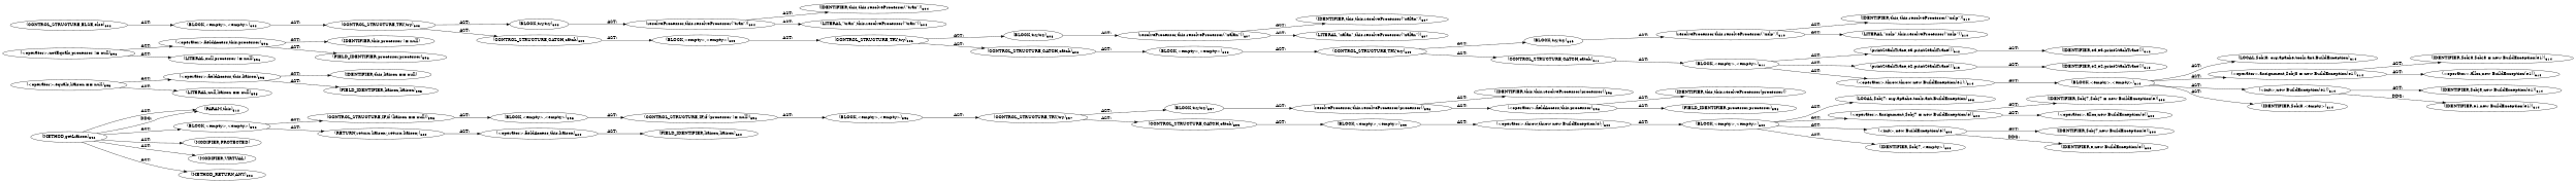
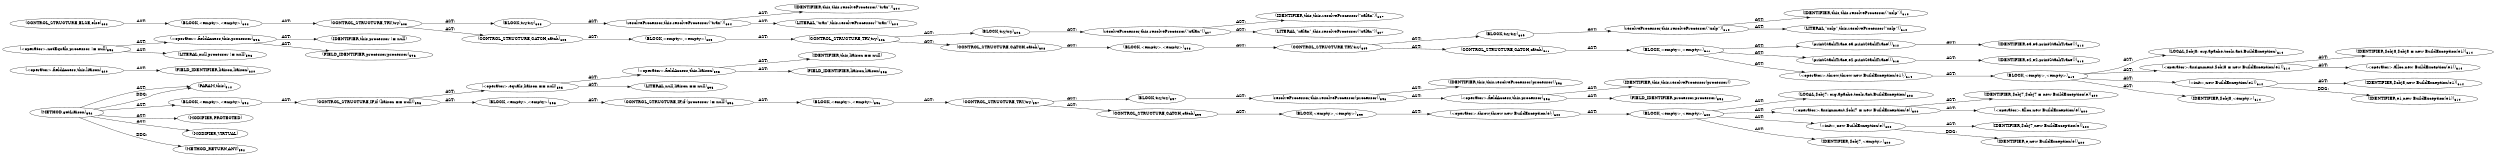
  digraph {
    rankdir=LR
    n1 [label=<(METHOD,getLiaison)<SUB>592</SUB>>]
    n2 [label=<(PARAM,this)<SUB>512</SUB>>]
    n3 [label=<(BLOCK,&lt;empty&gt;,&lt;empty&gt;)<SUB>592</SUB>>]
    n4 [label=<(MODIFIER,PROTECTED)>]
    n5 [label=<(MODIFIER,VIRTUAL)>]
    n6 [label=<(METHOD_RETURN,ANY)<SUB>592</SUB>>]
    n7 [label=<(CONTROL_STRUCTURE,IF,if (liaison == null))<SUB>595</SUB>>]
-   n8 [label=<(RETURN,return liaison;,return liaison;)<SUB>620</SUB>>]
    n9 [label=<(&lt;operator&gt;.equals,liaison == null)<SUB>595</SUB>>]
    n10 [label=<(BLOCK,&lt;empty&gt;,&lt;empty&gt;)<SUB>595</SUB>>]
    n11 [label=<(&lt;operator&gt;.fieldAccess,this.liaison)<SUB>620</SUB>>]
    n12 [label=<(&lt;operator&gt;.fieldAccess,this.liaison)<SUB>595</SUB>>]
    n13 [label=<(LITERAL,null,liaison == null)<SUB>595</SUB>>]
    n14 [label=<(CONTROL_STRUCTURE,IF,if (processor != null))<SUB>596</SUB>>]
    n15 [label=<(IDENTIFIER,this,liaison == null)>]
    n16 [label=<(FIELD_IDENTIFIER,liaison,liaison)<SUB>595</SUB>>]
    n17 [label=<(BLOCK,&lt;empty&gt;,&lt;empty&gt;)<SUB>596</SUB>>]
    n18 [label=<(&lt;operator&gt;.notEquals,processor != null)<SUB>593</SUB>>]
    n19 [label=<(&lt;operator&gt;.fieldAccess,this.processor)<SUB>596</SUB>>]
    n20 [label=<(LITERAL,null,processor != null)<SUB>596</SUB>>]
    n21 [label=<(CONTROL_STRUCTURE,TRY,try)<SUB>597</SUB>>]
    n22 [label=<(CONTROL_STRUCTURE,ELSE,else)<SUB>602</SUB>>]
    n23 [label=<(BLOCK,&lt;empty&gt;,&lt;empty&gt;)<SUB>602</SUB>>]
    n24 [label=<(IDENTIFIER,this,processor != null)>]
    n25 [label=<(FIELD_IDENTIFIER,processor,processor)<SUB>596</SUB>>]
    n26 [label=<(BLOCK,try,try)<SUB>597</SUB>>]
    n27 [label=<(CONTROL_STRUCTURE,CATCH,catch)<SUB>599</SUB>>]
    n28 [label=<(resolveProcessor,this.resolveProcessor(processor))<SUB>598</SUB>>]
    n29 [label=<(BLOCK,&lt;empty&gt;,&lt;empty&gt;)<SUB>599</SUB>>]
    n30 [label=<(IDENTIFIER,this,this.resolveProcessor(processor))<SUB>598</SUB>>]
    n31 [label=<(&lt;operator&gt;.fieldAccess,this.processor)<SUB>598</SUB>>]
    n32 [label=<(IDENTIFIER,this,this.resolveProcessor(processor))>]
    n33 [label=<(FIELD_IDENTIFIER,processor,processor)<SUB>598</SUB>>]
    n34 [label=<(&lt;operator&gt;.throw,throw new BuildException(e);)<SUB>600</SUB>>]
    n35 [label=<(BLOCK,&lt;empty&gt;,&lt;empty&gt;)<SUB>600</SUB>>]
    n36 [label=<(LOCAL,$obj7: org.apache.tools.ant.BuildException)<SUB>608</SUB>>]
    n37 [label=<(&lt;operator&gt;.assignment,$obj7 = new BuildException(e))<SUB>600</SUB>>]
    n38 [label=<(&lt;init&gt;,new BuildException(e))<SUB>600</SUB>>]
    n39 [label=<(IDENTIFIER,$obj7,&lt;empty&gt;)<SUB>600</SUB>>]
    n40 [label=<(IDENTIFIER,$obj7,$obj7 = new BuildException(e))<SUB>600</SUB>>]
    n41 [label=<(&lt;operator&gt;.alloc,new BuildException(e))<SUB>600</SUB>>]
    n42 [label=<(IDENTIFIER,$obj7,new BuildException(e))<SUB>600</SUB>>]
    n43 [label=<(IDENTIFIER,e,new BuildException(e))<SUB>600</SUB>>]
    n44 [label=<(CONTROL_STRUCTURE,TRY,try)<SUB>603</SUB>>]
    n45 [label=<(BLOCK,try,try)<SUB>603</SUB>>]
    n46 [label=<(CONTROL_STRUCTURE,CATCH,catch)<SUB>605</SUB>>]
    n47 [label=<(resolveProcessor,this.resolveProcessor(&quot;trax&quot;))<SUB>604</SUB>>]
    n48 [label=<(BLOCK,&lt;empty&gt;,&lt;empty&gt;)<SUB>605</SUB>>]
    n49 [label=<(IDENTIFIER,this,this.resolveProcessor(&quot;trax&quot;))<SUB>604</SUB>>]
    n50 [label=<(LITERAL,&quot;trax&quot;,this.resolveProcessor(&quot;trax&quot;))<SUB>604</SUB>>]
    n51 [label=<(CONTROL_STRUCTURE,TRY,try)<SUB>606</SUB>>]
    n52 [label=<(BLOCK,try,try)<SUB>606</SUB>>]
    n53 [label=<(CONTROL_STRUCTURE,CATCH,catch)<SUB>608</SUB>>]
    n54 [label=<(resolveProcessor,this.resolveProcessor(&quot;xalan&quot;))<SUB>607</SUB>>]
    n55 [label=<(BLOCK,&lt;empty&gt;,&lt;empty&gt;)<SUB>608</SUB>>]
    n56 [label=<(IDENTIFIER,this,this.resolveProcessor(&quot;xalan&quot;))<SUB>607</SUB>>]
    n57 [label=<(LITERAL,&quot;xalan&quot;,this.resolveProcessor(&quot;xalan&quot;))<SUB>607</SUB>>]
    n58 [label=<(CONTROL_STRUCTURE,TRY,try)<SUB>609</SUB>>]
    n59 [label=<(BLOCK,try,try)<SUB>609</SUB>>]
    n60 [label=<(CONTROL_STRUCTURE,CATCH,catch)<SUB>611</SUB>>]
    n61 [label=<(resolveProcessor,this.resolveProcessor(&quot;xslp&quot;))<SUB>610</SUB>>]
    n62 [label=<(BLOCK,&lt;empty&gt;,&lt;empty&gt;)<SUB>611</SUB>>]
    n63 [label=<(IDENTIFIER,this,this.resolveProcessor(&quot;xslp&quot;))<SUB>610</SUB>>]
    n64 [label=<(LITERAL,&quot;xslp&quot;,this.resolveProcessor(&quot;xslp&quot;))<SUB>610</SUB>>]
    n65 [label=<(printStackTrace,e3.printStackTrace())<SUB>612</SUB>>]
    n66 [label=<(printStackTrace,e2.printStackTrace())<SUB>613</SUB>>]
    n67 [label=<(&lt;operator&gt;.throw,throw new BuildException(e1);)<SUB>614</SUB>>]
    n68 [label=<(IDENTIFIER,e3,e3.printStackTrace())<SUB>612</SUB>>]
    n69 [label=<(IDENTIFIER,e2,e2.printStackTrace())<SUB>613</SUB>>]
    n70 [label=<(BLOCK,&lt;empty&gt;,&lt;empty&gt;)<SUB>614</SUB>>]
    n71 [label=<(LOCAL,$obj8: org.apache.tools.ant.BuildException)<SUB>614</SUB>>]
    n72 [label=<(&lt;operator&gt;.assignment,$obj8 = new BuildException(e1))<SUB>614</SUB>>]
    n73 [label=<(&lt;init&gt;,new BuildException(e1))<SUB>614</SUB>>]
    n74 [label=<(IDENTIFIER,$obj8,&lt;empty&gt;)<SUB>614</SUB>>]
    n75 [label=<(IDENTIFIER,$obj8,$obj8 = new BuildException(e1))<SUB>614</SUB>>]
    n76 [label=<(&lt;operator&gt;.alloc,new BuildException(e1))<SUB>614</SUB>>]
    n77 [label=<(IDENTIFIER,$obj8,new BuildException(e1))<SUB>614</SUB>>]
    n78 [label=<(IDENTIFIER,e1,new BuildException(e1))<SUB>614</SUB>>]
    n79 [label=<(FIELD_IDENTIFIER,liaison,liaison)<SUB>620</SUB>>]
    n1 -> n2 [label="AST: "]
    n1 -> n2 [label="DDG: "]
    n1 -> n3 [label="AST: "]
    n1 -> n4 [label="AST: "]
    n1 -> n5 [label="AST: "]
-   n1 -> n6 [label="AST: "]
+   n1 -> n6 [label="DDG: "]
    n3 -> n7 [label="AST: "]
-   n3 -> n8 [label="AST: "]
+   n7 -> n9 [label="AST: "]
    n7 -> n10 [label="AST: "]
-   n8 -> n11 [label="AST: "]
    n9 -> n12 [label="AST: "]
    n9 -> n13 [label="AST: "]
    n10 -> n14 [label="AST: "]
    n11 -> n79 [label="AST: "]
    n12 -> n15 [label="AST: "]
    n12 -> n16 [label="AST: "]
    n14 -> n17 [label="AST: "]
    n17 -> n21 [label="AST: "]
    n18 -> n19 [label="AST: "]
    n18 -> n20 [label="AST: "]
    n19 -> n24 [label="AST: "]
    n19 -> n25 [label="AST: "]
    n21 -> n26 [label="AST: "]
    n21 -> n27 [label="AST: "]
    n22 -> n23 [label="AST: "]
    n23 -> n44 [label="AST: "]
    n26 -> n28 [label="AST: "]
    n27 -> n29 [label="AST: "]
    n28 -> n30 [label="AST: "]
    n28 -> n31 [label="AST: "]
    n29 -> n34 [label="AST: "]
    n31 -> n32 [label="AST: "]
    n31 -> n33 [label="AST: "]
    n34 -> n35 [label="AST: "]
    n35 -> n36 [label="AST: "]
    n35 -> n37 [label="AST: "]
    n35 -> n38 [label="AST: "]
    n35 -> n39 [label="AST: "]
    n37 -> n40 [label="AST: "]
    n37 -> n41 [label="AST: "]
    n38 -> n42 [label="AST: "]
    n38 -> n43 [label="DDG: "]
    n44 -> n45 [label="AST: "]
    n44 -> n46 [label="AST: "]
    n45 -> n47 [label="AST: "]
    n46 -> n48 [label="AST: "]
    n47 -> n49 [label="AST: "]
    n47 -> n50 [label="AST: "]
    n48 -> n51 [label="AST: "]
    n51 -> n52 [label="AST: "]
    n51 -> n53 [label="AST: "]
    n52 -> n54 [label="AST: "]
    n53 -> n55 [label="AST: "]
    n54 -> n56 [label="AST: "]
    n54 -> n57 [label="AST: "]
    n55 -> n58 [label="AST: "]
    n58 -> n59 [label="AST: "]
    n58 -> n60 [label="AST: "]
    n59 -> n61 [label="AST: "]
    n60 -> n62 [label="AST: "]
    n61 -> n63 [label="AST: "]
    n61 -> n64 [label="AST: "]
    n62 -> n65 [label="AST: "]
    n62 -> n66 [label="AST: "]
    n62 -> n67 [label="AST: "]
    n65 -> n68 [label="AST: "]
    n66 -> n69 [label="AST: "]
    n67 -> n70 [label="AST: "]
    n70 -> n71 [label="AST: "]
    n70 -> n72 [label="AST: "]
    n70 -> n73 [label="AST: "]
    n70 -> n74 [label="AST: "]
    n72 -> n75 [label="AST: "]
    n72 -> n76 [label="AST: "]
    n73 -> n77 [label="AST: "]
    n73 -> n78 [label="DDG: "]
  }
